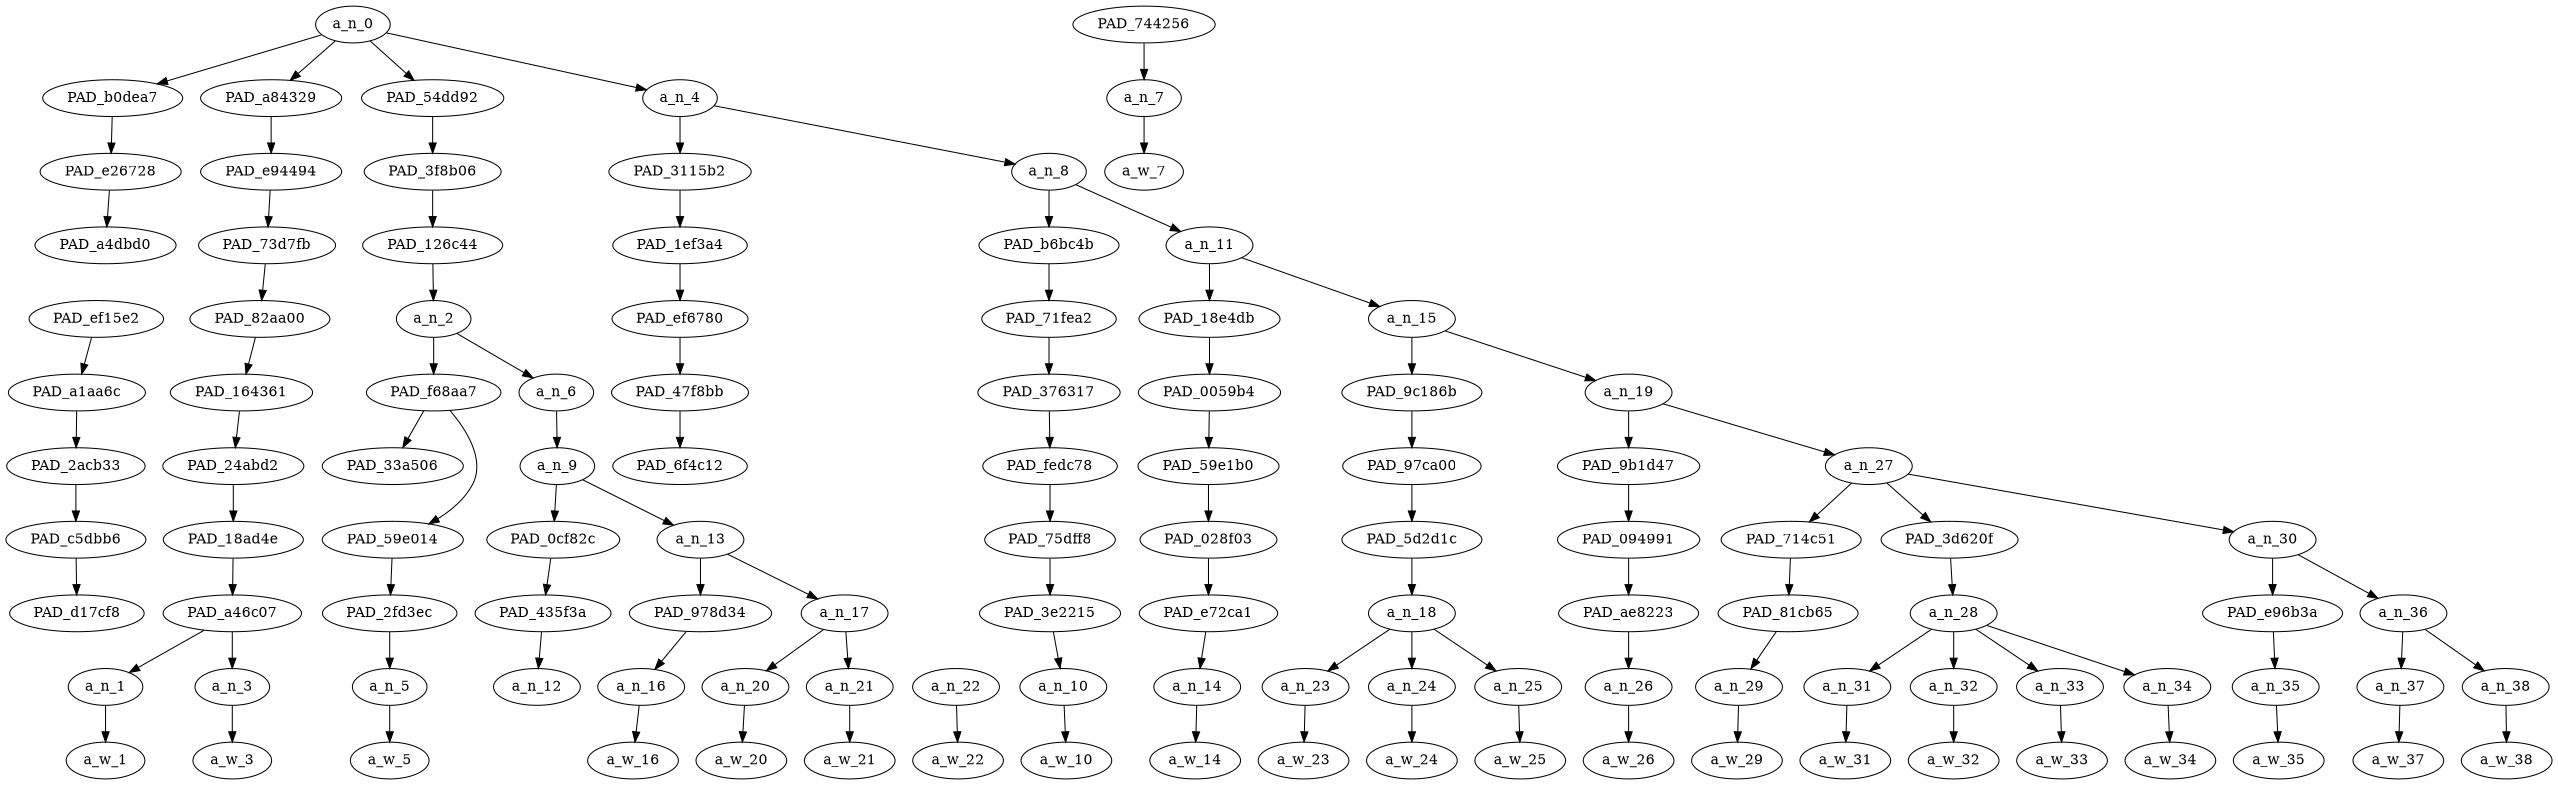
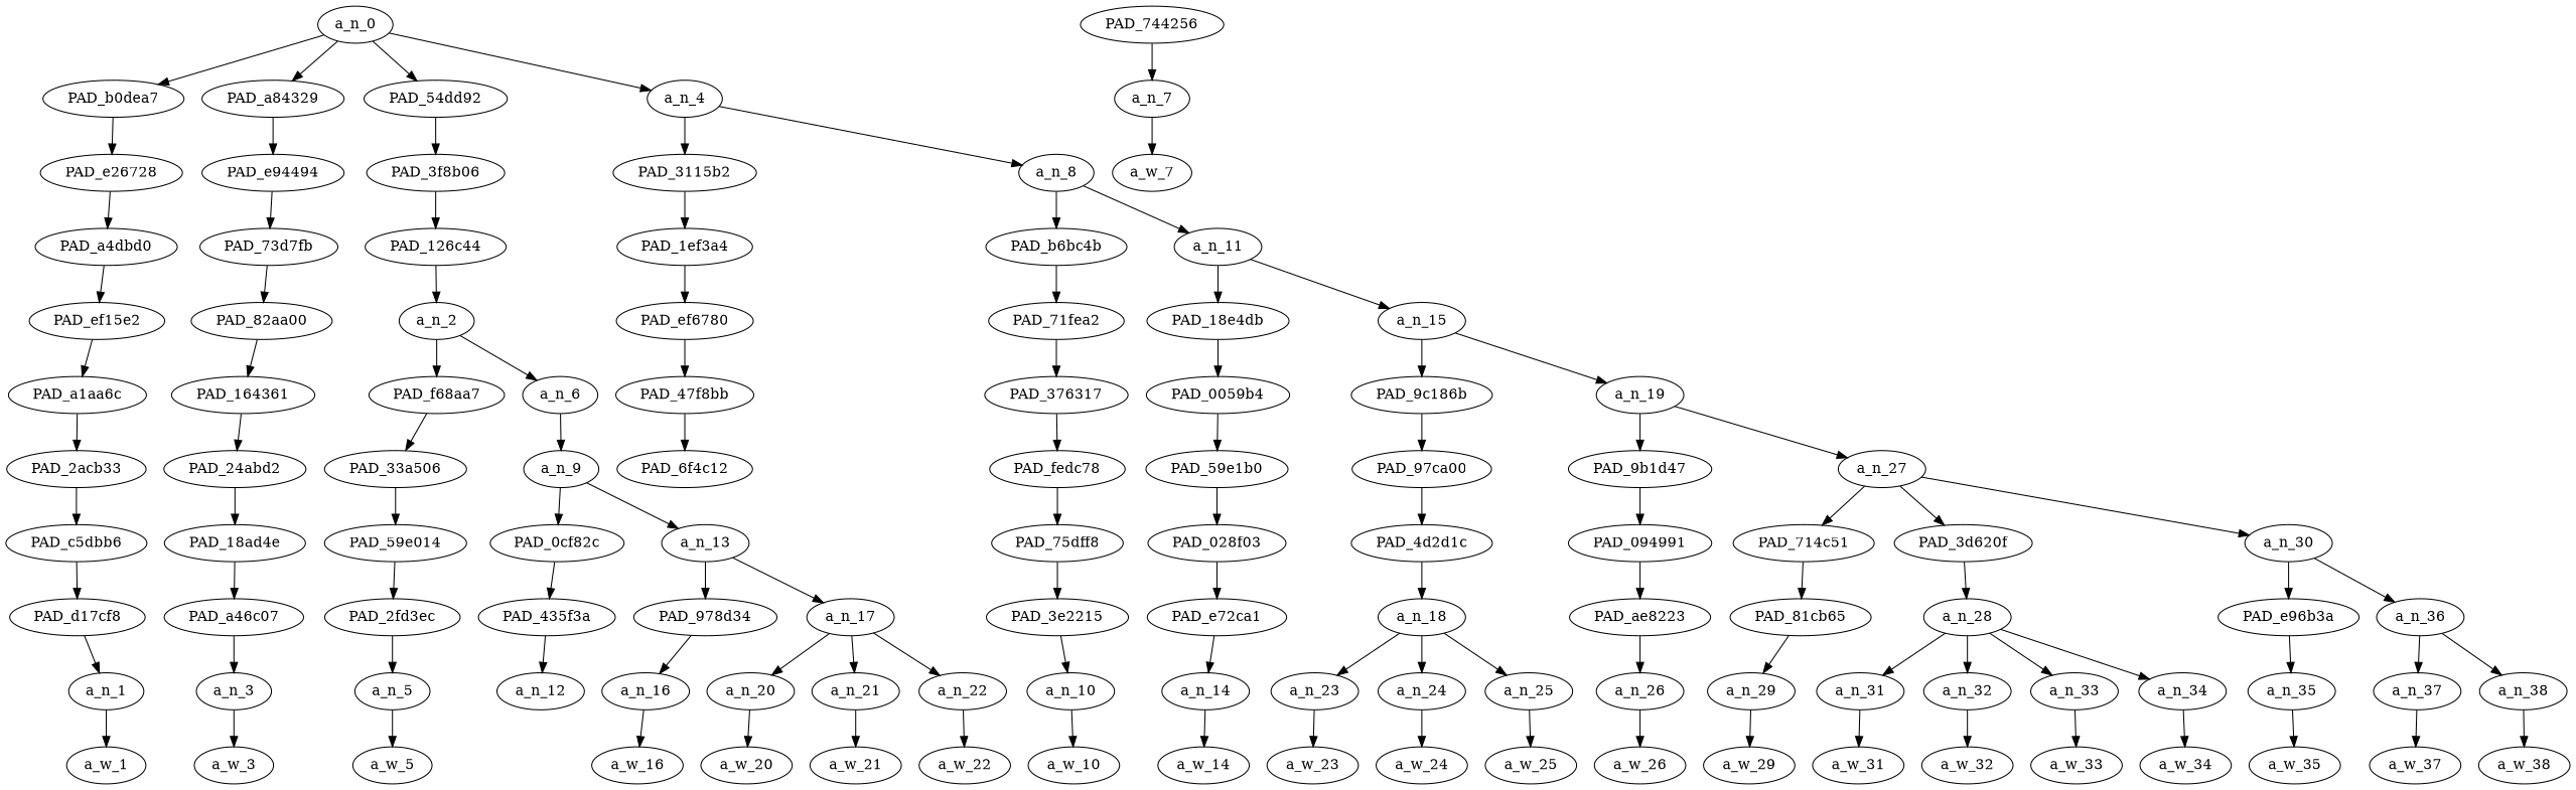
  strict digraph {
    node [div_dir=1 index=0 level=1 text_span="[0]" value=0.03899623]
    a_n_0 [level=10 text_span="[0, 1, 2, 3, 4, 5, 6, 7, 8, 9, 10, 11, 12, 13, 14, 15, 16, 17, 18, 19, 20, 21, 22]" value=0.99999999]
    PAD_b0dea7 [div_dir=-1 level=9]
    PAD_a84329 [div_dir=-1 index=2 level=9 text_span="[7]" value=0.04050861]
    PAD_54dd92 [index=1 level=9 text_span="[1, 2, 3, 4, 5, 6]" value=0.46368933]
    a_n_4 [index=3 level=9 text_span="[8, 9, 10, 11, 12, 13, 14, 15, 16, 17, 18, 19, 20, 21, 22]" value=0.45667130]
    PAD_e26728 [div_dir=-1 level=8]
    PAD_e94494 [div_dir=-1 index=2 level=8 text_span="[7]" value=0.04050861]
    PAD_3f8b06 [index=1 level=8 text_span="[1, 2, 3, 4, 5, 6]" value=0.46368933]
    PAD_3115b2 [div_dir=-1 index=3 level=8 text_span="[8]" value=0.03512995]
    a_n_8 [index=4 level=8 text_span="[9, 10, 11, 12, 13, 14, 15, 16, 17, 18, 19, 20, 21, 22]" value=0.42133340]
    PAD_a4dbd0 [div_dir=-1 level=7]
    PAD_73d7fb [div_dir=-1 index=2 level=7 text_span="[7]" value=0.04050861]
    PAD_126c44 [index=1 level=7 text_span="[1, 2, 3, 4, 5, 6]" value=0.46368933]
    PAD_1ef3a4 [div_dir=-1 index=3 level=7 text_span="[8]" value=0.03512995]
    n15 [div_dir=-1 index=4 label=PAD_b6bc4b level=7 text_span="[9]" value=0.02705292]
    a_n_11 [index=5 level=7 text_span="[10, 11, 12, 13, 14, 15, 16, 17, 18, 19, 20, 21, 22]" value=0.39403989]
    PAD_ef15e2 [div_dir=-1 level=6]
    PAD_a1aa6c [div_dir=-1 level=5]
    PAD_2acb33 [div_dir=-1 level=4]
    PAD_c5dbb6 [div_dir=-1 level=3]
    PAD_d17cf8 [div_dir=-1 level=2]
    a_n_1 [div_dir=-1]
    a_w_1 [div_dir=0 level=0 value=sometimes]
    PAD_82aa00 [div_dir=-1 index=2 level=6 text_span="[7]" value=0.04050861]
    PAD_164361 [div_dir=-1 index=3 level=5 text_span="[7]" value=0.04050861]
    PAD_24abd2 [div_dir=-1 index=3 level=4 text_span="[7]" value=0.04050861]
    PAD_18ad4e [div_dir=-1 index=4 level=3 text_span="[7]" value=0.04050861]
    PAD_a46c07 [div_dir=-1 index=5 level=2 text_span="[7]" value=0.04050861]
    a_n_3 [div_dir=-1 index=7 text_span="[7]" value=0.04050861]
    a_w_3 [div_dir=0 index=7 level=0 text_span="[7]" value=i]
    a_n_2 [index=1 level=6 text_span="[1, 2, 3, 4, 5, 6]" value=0.46368933]
    PAD_f68aa7 [index=1 level=5 text_span="[1]" value=0.03051380]
    a_n_6 [index=2 level=5 text_span="[2, 3, 4, 5, 6]" value=0.43312627]
    PAD_33a506 [index=1 level=4 text_span="[1]" value=0.03051380]
    a_n_9 [index=2 level=4 text_span="[2, 3, 4, 5, 6]" value=0.43311442]
    PAD_59e014 [index=1 level=3 text_span="[1]" value=0.03051380]
    PAD_0cf82c [div_dir=-1 index=2 level=3 text_span="[2]" value=0.04717852]
    a_n_13 [index=3 level=3 text_span="[3, 4, 5, 6]" value=0.38592405]
    PAD_2fd3ec [index=1 level=2 text_span="[1]" value=0.03051380]
    a_n_5 [index=1 text_span="[1]" value=0.03051380]
    a_w_5 [div_dir=0 index=1 level=0 text_span="[1]" value=when]
    PAD_435f3a [div_dir=-1 index=2 level=2 text_span="[2]" value=0.04717852]
    PAD_978d34 [index=3 level=2 text_span="[3]" value=0.03187211]
    a_n_17 [index=4 level=2 text_span="[4, 5, 6]" value=0.35400115]
    a_n_12 [div_dir=-1 index=2 text_span="[2]" value=0.04717852]
    a_n_16 [index=3 text_span="[3]" value=0.03187211]
    a_n_20 [index=4 text_span="[4]" value=0.04631493]
    a_n_21 [div_dir=-1 index=5 text_span="[5]" value=0.15303566]
    a_n_22 [index=6 text_span="[6]" value=0.15464999]
    a_w_16 [div_dir=0 index=3 level=0 text_span="[3]" value=with]
    a_w_20 [div_dir=0 index=4 level=0 text_span="[4]" value=other]
    a_w_21 [div_dir=0 index=5 level=0 text_span="[5]" value=queer]
    a_w_22 [div_dir=0 index=6 level=0 text_span="[6]" value=asians]
    PAD_ef6780 [div_dir=-1 index=3 level=6 text_span="[8]" value=0.03512995]
    PAD_71fea2 [div_dir=-1 index=4 level=6 text_span="[9]" value=0.02705292]
    PAD_18e4db [index=5 level=6 text_span="[10]" value=0.03372495]
    a_n_15 [index=6 level=6 text_span="[11, 12, 13, 14, 15, 16, 17, 18, 19, 20, 21, 22]" value=0.36005540]
    PAD_47f8bb [div_dir=-1 index=4 level=5 text_span="[8]" value=0.03512995]
    PAD_6f4c12 [div_dir=-1 index=4 level=4 text_span="[8]" value=0.03512995]
    PAD_744256 [div_dir=-1 index=6 level=2 text_span="[8]" value=0.03512995]
    a_n_7 [div_dir=-1 index=8 text_span="[8]" value=0.03512995]
    a_w_7 [div_dir=0 index=8 level=0 text_span="[8]" value=feel]
    PAD_376317 [div_dir=-1 index=5 level=5 text_span="[9]" value=0.02705292]
    PAD_0059b4 [index=6 level=5 text_span="[10]" value=0.03372495]
    PAD_9c186b [index=7 level=5 text_span="[11, 12, 13]" value=0.07492526]
    a_n_19 [index=8 level=5 text_span="[14, 15, 16, 17, 18, 19, 20, 21, 22]" value=0.28489961]
    PAD_fedc78 [div_dir=-1 index=5 level=4 text_span="[9]" value=0.02705292]
    PAD_75dff8 [div_dir=-1 index=6 level=3 text_span="[9]" value=0.02705292]
    PAD_3e2215 [div_dir=-1 index=7 level=2 text_span="[9]" value=0.02705292]
    a_n_10 [div_dir=-1 index=9 text_span="[9]" value=0.02705292]
    a_w_10 [div_dir=0 index=9 level=0 text_span="[9]" value=like]
    PAD_59e1b0 [index=6 level=4 text_span="[10]" value=0.03372495]
    PAD_97ca00 [index=7 level=4 text_span="[11, 12, 13]" value=0.07492526]
    PAD_9b1d47 [index=8 level=4 text_span="[14]" value=0.02811155]
    a_n_27 [index=9 level=4 text_span="[15, 16, 17, 18, 19, 20, 21, 22]" value=0.25657243]
    PAD_028f03 [index=7 level=3 text_span="[10]" value=0.03372495]
    n77 [index=8 label=PAD_e72ca1 level=2 text_span="[10]" value=0.03372495]
    a_n_14 [index=10 text_span="[10]" value=0.03372495]
    a_w_14 [div_dir=0 index=10 level=0 text_span="[10]" value=im1]
-   PAD_5d2d1c [index=8 level=3 text_span="[11, 12, 13]" value=0.07492526]
+   PAD_5d2d1c [index=8 level=3 text_span="[11, 12, 13]" value=0.07492526 label=PAD_4d2d1c]
    PAD_094991 [index=9 level=3 text_span="[14]" value=0.02811155]
    PAD_714c51 [index=11 level=3 text_span="[19]" value=0.02636572]
    PAD_3d620f [index=10 level=3 text_span="[15, 16, 17, 18]" value=0.14492094]
    a_n_30 [index=12 level=3 text_span="[20, 21, 22]" value=0.08509038]
    a_n_18 [index=9 level=2 text_span="[11, 12, 13]" value=0.07492526]
    a_n_23 [div_dir=-1 index=11 text_span="[11]" value=0.02283719]
    a_n_24 [index=12 text_span="[12]" value=0.02331265]
    a_n_25 [index=13 text_span="[13]" value=0.02868826]
    a_w_23 [div_dir=0 index=11 level=0 text_span="[11]" value=the]
    a_w_24 [div_dir=0 index=12 level=0 text_span="[12]" value=only]
    a_w_25 [div_dir=0 index=13 level=0 text_span="[13]" value=one]
    PAD_ae8223 [index=10 level=2 text_span="[14]" value=0.02811155]
    PAD_81cb65 [index=12 level=2 text_span="[19]" value=0.02636572]
    a_n_28 [index=11 level=2 text_span="[15, 16, 17, 18]" value=0.14492094]
    PAD_e96b3a [div_dir=-1 index=13 level=2 text_span="[20]" value=0.02117068]
    a_n_36 [index=14 level=2 text_span="[21, 22]" value=0.06387529]
    a_n_26 [index=14 text_span="[14]" value=0.02811155]
    a_w_26 [div_dir=0 index=14 level=0 text_span="[14]" value=who]
    a_n_29 [index=19 text_span="[19]" value=0.02636572]
    a_n_31 [index=15 text_span="[15]" value=0.02770496]
    a_n_32 [index=16 text_span="[16]" value=0.05072230]
    a_n_33 [index=17 text_span="[17]" value=0.02281356]
    a_n_34 [div_dir=-1 index=18 text_span="[18]" value=0.04350499]
    a_n_35 [div_dir=-1 index=20 text_span="[20]" value=0.02117068]
    a_n_37 [index=21 text_span="[21]" value=0.02921658]
    a_n_38 [index=22 text_span="[22]" value=0.03458794]
    a_w_29 [div_dir=0 index=19 level=0 text_span="[19]" value=also]
    a_w_31 [div_dir=0 index=15 level=0 text_span="[15]" value=not]
    a_w_32 [div_dir=0 index=16 level=0 text_span="[16]" value=white]
    a_w_33 [div_dir=0 index=17 level=0 text_span="[17]" value=and]
    a_w_34 [div_dir=0 index=18 level=0 text_span="[18]" value=straight]
    a_w_35 [div_dir=0 index=20 level=0 text_span="[20]" value=for]
    a_w_37 [div_dir=0 index=21 level=0 text_span="[21]" value=similar]
    a_w_38 [div_dir=0 index=22 level=0 text_span="[22]" value=reasons]
    a_n_0 -> PAD_b0dea7
    a_n_0 -> PAD_a84329
    a_n_0 -> PAD_54dd92
    a_n_0 -> a_n_4
    PAD_b0dea7 -> PAD_e26728
    PAD_a84329 -> PAD_e94494
    PAD_54dd92 -> PAD_3f8b06
    a_n_4 -> PAD_3115b2
    a_n_4 -> a_n_8
    PAD_e26728 -> PAD_a4dbd0
    PAD_e94494 -> PAD_73d7fb
    PAD_3f8b06 -> PAD_126c44
    PAD_3115b2 -> PAD_1ef3a4
    a_n_8 -> n15
    a_n_8 -> a_n_11
+   PAD_a4dbd0 -> PAD_ef15e2
    PAD_73d7fb -> PAD_82aa00
    PAD_126c44 -> a_n_2
    PAD_1ef3a4 -> PAD_ef6780
    n15 -> PAD_71fea2
    a_n_11 -> PAD_18e4db
    a_n_11 -> a_n_15
    PAD_ef15e2 -> PAD_a1aa6c
    PAD_a1aa6c -> PAD_2acb33
    PAD_2acb33 -> PAD_c5dbb6
    PAD_c5dbb6 -> PAD_d17cf8
-   PAD_a46c07 -> a_n_1
+   PAD_d17cf8 -> a_n_1
    a_n_1 -> a_w_1
    PAD_82aa00 -> PAD_164361
    PAD_164361 -> PAD_24abd2
    PAD_24abd2 -> PAD_18ad4e
    PAD_18ad4e -> PAD_a46c07
    PAD_a46c07 -> a_n_3
    a_n_3 -> a_w_3
    a_n_2 -> PAD_f68aa7
    a_n_2 -> a_n_6
    PAD_f68aa7 -> PAD_33a506
    a_n_6 -> a_n_9
-   PAD_f68aa7 -> PAD_59e014
+   PAD_33a506 -> PAD_59e014
    a_n_9 -> PAD_0cf82c
    a_n_9 -> a_n_13
    PAD_59e014 -> PAD_2fd3ec
    PAD_0cf82c -> PAD_435f3a
    a_n_13 -> PAD_978d34
    a_n_13 -> a_n_17
    PAD_2fd3ec -> a_n_5
    a_n_5 -> a_w_5
    PAD_435f3a -> a_n_12
    PAD_978d34 -> a_n_16
    a_n_17 -> a_n_20
    a_n_17 -> a_n_21
+   a_n_17 -> a_n_22
    a_n_16 -> a_w_16
    a_n_20 -> a_w_20
    a_n_21 -> a_w_21
    a_n_22 -> a_w_22
    PAD_ef6780 -> PAD_47f8bb
    PAD_71fea2 -> PAD_376317
    PAD_18e4db -> PAD_0059b4
    a_n_15 -> PAD_9c186b
    a_n_15 -> a_n_19
    PAD_47f8bb -> PAD_6f4c12
    PAD_744256 -> a_n_7
    a_n_7 -> a_w_7
    PAD_376317 -> PAD_fedc78
    PAD_0059b4 -> PAD_59e1b0
    PAD_9c186b -> PAD_97ca00
    a_n_19 -> PAD_9b1d47
    a_n_19 -> a_n_27
    PAD_fedc78 -> PAD_75dff8
    PAD_75dff8 -> PAD_3e2215
    PAD_3e2215 -> a_n_10
    a_n_10 -> a_w_10
    PAD_59e1b0 -> PAD_028f03
    PAD_97ca00 -> PAD_5d2d1c
    PAD_9b1d47 -> PAD_094991
    a_n_27 -> PAD_714c51
    a_n_27 -> PAD_3d620f
    a_n_27 -> a_n_30
    PAD_028f03 -> n77
    n77 -> a_n_14
    a_n_14 -> a_w_14
    PAD_5d2d1c -> a_n_18
    PAD_094991 -> PAD_ae8223
    PAD_714c51 -> PAD_81cb65
    PAD_3d620f -> a_n_28
    a_n_30 -> PAD_e96b3a
    a_n_30 -> a_n_36
    a_n_18 -> a_n_23
    a_n_18 -> a_n_24
    a_n_18 -> a_n_25
    a_n_23 -> a_w_23
    a_n_24 -> a_w_24
    a_n_25 -> a_w_25
    PAD_ae8223 -> a_n_26
    PAD_81cb65 -> a_n_29
    a_n_28 -> a_n_31
    a_n_28 -> a_n_32
    a_n_28 -> a_n_33
    a_n_28 -> a_n_34
    PAD_e96b3a -> a_n_35
    a_n_36 -> a_n_37
    a_n_36 -> a_n_38
    a_n_26 -> a_w_26
    a_n_29 -> a_w_29
    a_n_31 -> a_w_31
    a_n_32 -> a_w_32
    a_n_33 -> a_w_33
    a_n_34 -> a_w_34
    a_n_35 -> a_w_35
    a_n_37 -> a_w_37
    a_n_38 -> a_w_38
  }
